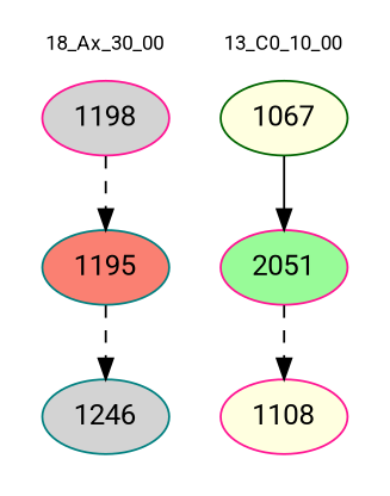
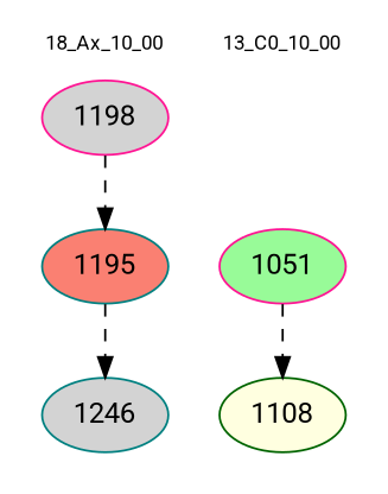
  digraph {
    fontname=Roboto
    node [color=deeppink fillcolor=lightgrey fontname=Roboto style=filled]
    edge [color=black fontname=Roboto style=dashed]
    n1 [label=1198]
    n2 [color=teal fillcolor=salmon label=1195]
    n3 [color=teal label=1246]
-   n4 [color=darkgreen fillcolor=lightyellow label=1067]
-   n5 [fillcolor=palegreen label=2051]
-   n6 [fillcolor=lightyellow label=1108]
+   n5 [fillcolor=palegreen label=1051]
+   n6 [color=darkgreen fillcolor=lightyellow label=1108]
    subgraph cluster_1 {
      color=white
      fontsize=10
-     label="18_Ax_30_00"
+     label="18_Ax_10_00"
      n1
      n2
      n3
    }
    subgraph cluster_2 {
      color=white
      fontsize=10
      label="13_C0_10_00"
-     n4
      n5
      n6
    }
    n1 -> n2
    n2 -> n3
-   n4 -> n5 [style=solid]
    n5 -> n6
  }
